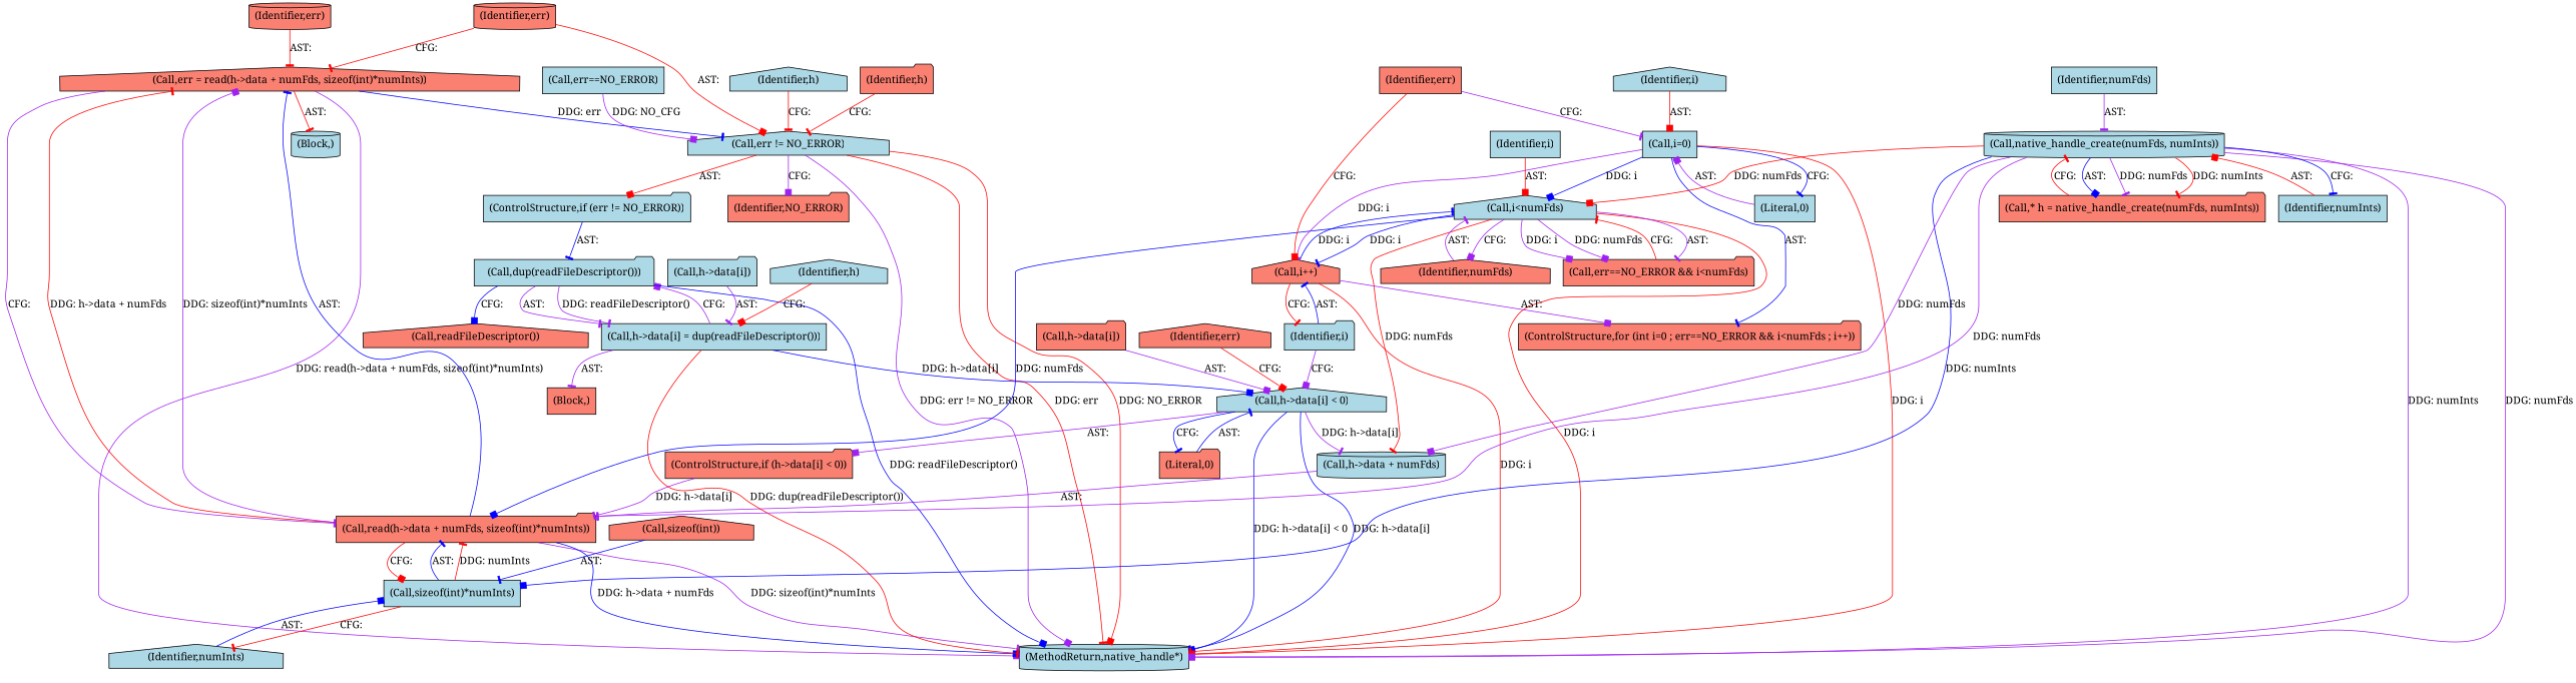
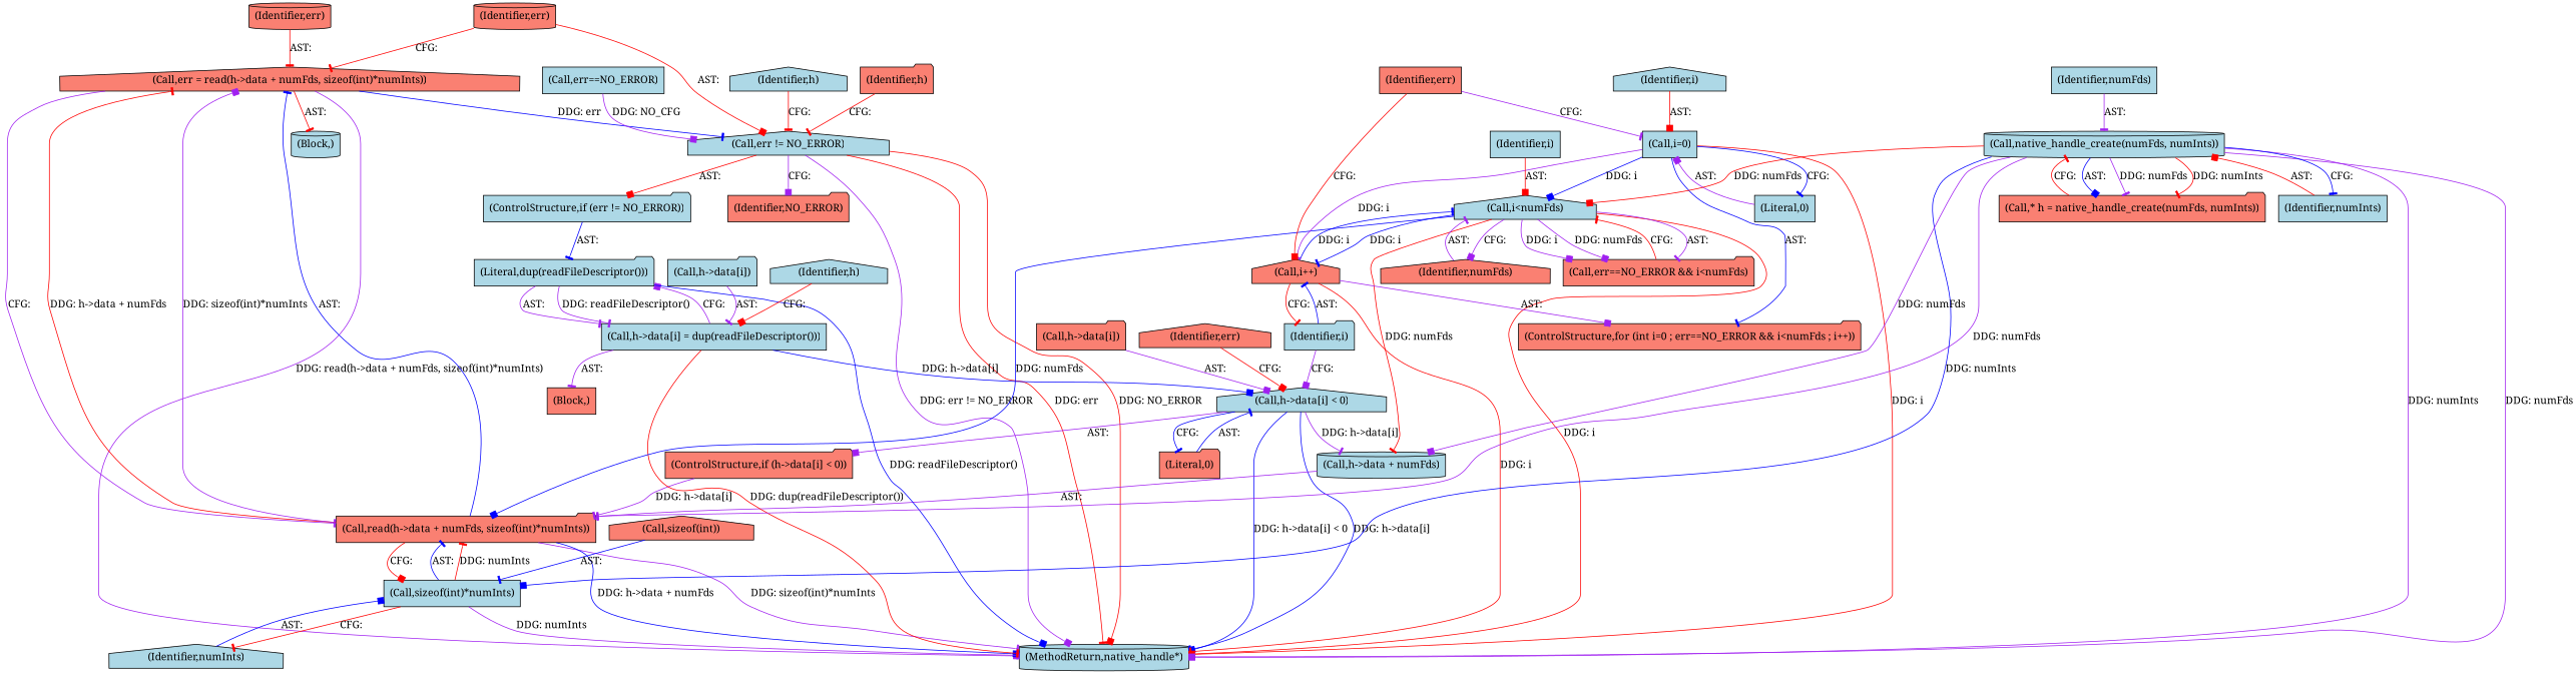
  digraph {
    fontname="Noto Serif"
    node [fillcolor=lightblue fontname="Noto Serif" shape=house style=filled]
    edge [arrowhead=tee color=purple fontname="Noto Serif"]
    n1 [fillcolor=salmon label="(Call,err = read(h->data + numFds, sizeof(int)*numInts))"]
    n2 [fillcolor=salmon label="(Call,read(h->data + numFds, sizeof(int)*numInts))" shape=folder]
    n3 [label="(Call,err != NO_ERROR)"]
    n4 [label="(Block,)" shape=cylinder]
    n5 [label="(MethodReturn,native_handle*)" shape=cylinder]
    n6 [label="(Call,sizeof(int)*numInts)" shape=box]
    n7 [label="(ControlStructure,if (err != NO_ERROR))" shape=folder]
    n8 [fillcolor=salmon label="(Identifier,NO_ERROR)" shape=folder]
    n9 [label="(Identifier,numInts)"]
    n10 [label="(Call,h->data[i] < 0)"]
    n11 [fillcolor=salmon label="(ControlStructure,if (h->data[i] < 0))" shape=folder]
    n12 [label="(Call,h->data + numFds)" shape=cylinder]
    n13 [fillcolor=salmon label="(Literal,0)" shape=folder]
    n14 [label="(Call,h->data[i] = dup(readFileDescriptor()))" shape=box]
-   n15 [label="(Call,dup(readFileDescriptor()))" shape=folder]
+   n15 [label="(Literal,dup(readFileDescriptor()))" shape=folder]
    n16 [fillcolor=salmon label="(Block,)" shape=box]
-   n17 [fillcolor=salmon label="(Call,readFileDescriptor())"]
    n18 [label="(Call,i<numFds)"]
    n19 [fillcolor=salmon label="(Call,i++)"]
    n20 [fillcolor=salmon label="(Identifier,numFds)"]
    n21 [fillcolor=salmon label="(Call,err==NO_ERROR && i<numFds)" shape=folder]
    n22 [fillcolor=salmon label="(ControlStructure,for (int i=0 ; err==NO_ERROR && i<numFds ; i++))" shape=folder]
    n23 [label="(Identifier,i)" shape=folder]
    n24 [label="(Call,i=0)" shape=box]
    n25 [label="(Literal,0)" shape=box]
    n26 [label="(Call,native_handle_create(numFds, numInts))" shape=cylinder]
    n27 [fillcolor=salmon label="(Call,* h = native_handle_create(numFds, numInts))" shape=folder]
    n28 [label="(Identifier,numInts)" shape=box]
    n29 [label="(Call,h->data[i])" shape=folder]
    n30 [label="(Identifier,i)"]
    n31 [label="(Identifier,h)"]
    n32 [label="(Identifier,h)"]
    n33 [label="(Identifier,numFds)" shape=box]
    n34 [fillcolor=salmon label="(Identifier,err)" shape=cylinder]
    n35 [fillcolor=salmon label="(Identifier,err)"]
    n36 [fillcolor=salmon label="(Call,sizeof(int))"]
    n37 [fillcolor=salmon label="(Identifier,h)" shape=folder]
    n38 [label="(Call,err==NO_ERROR)" shape=box]
    n39 [label="(Identifier,i)" shape=box]
    n40 [fillcolor=salmon label="(Identifier,err)" shape=cylinder]
    n41 [fillcolor=salmon label="(Identifier,err)" shape=box]
    n42 [fillcolor=salmon label="(Call,h->data[i])" shape=folder]
    n1 -> n2 [label="CFG: "]
    n1 -> n3 [color=blue label="DDG: err"]
    n1 -> n4 [color=red label="AST: "]
    n1 -> n5 [arrowhead=box label="DDG: read(h->data + numFds, sizeof(int)*numInts)"]
    n2 -> n1 [color=blue label="AST: "]
    n2 -> n1 [color=red label="DDG: h->data + numFds"]
    n2 -> n1 [arrowhead=box label="DDG: sizeof(int)*numInts"]
    n2 -> n5 [label="DDG: sizeof(int)*numInts"]
    n2 -> n5 [arrowhead=box color=blue label="DDG: h->data + numFds"]
    n2 -> n6 [arrowhead=box color=red label="CFG: "]
    n3 -> n5 [arrowhead=box color=red label="DDG: NO_ERROR"]
    n3 -> n5 [arrowhead=box label="DDG: err != NO_ERROR"]
    n3 -> n5 [color=red label="DDG: err"]
    n3 -> n7 [arrowhead=box color=red label="AST: "]
    n3 -> n8 [arrowhead=box label="CFG: "]
    n6 -> n2 [color=blue label="AST: "]
    n6 -> n2 [color=red label="DDG: numInts"]
+   n6 -> n5 [label="DDG: numInts"]
    n6 -> n9 [color=red label="CFG: "]
    n7 -> n15 [color=blue label="AST: "]
    n9 -> n6 [arrowhead=box color=blue label="AST: "]
    n10 -> n5 [arrowhead=box color=blue label="DDG: h->data[i] < 0"]
    n10 -> n5 [color=blue label="DDG: h->data[i]"]
    n10 -> n11 [arrowhead=box label="AST: "]
    n10 -> n12 [label="DDG: h->data[i]"]
    n10 -> n13 [color=blue label="CFG: "]
    n11 -> n2 [label="DDG: h->data[i]"]
    n12 -> n2 [label="AST: "]
    n13 -> n10 [color=blue label="AST: "]
    n14 -> n5 [color=red label="DDG: dup(readFileDescriptor())"]
    n14 -> n10 [arrowhead=box color=blue label="DDG: h->data[i]"]
    n14 -> n15 [arrowhead=box label="CFG: "]
    n14 -> n16 [label="AST: "]
    n15 -> n5 [arrowhead=box color=blue label="DDG: readFileDescriptor()"]
    n15 -> n14 [label="AST: "]
    n15 -> n14 [label="DDG: readFileDescriptor()"]
-   n15 -> n17 [arrowhead=box color=blue label="CFG: "]
    n18 -> n2 [arrowhead=box color=blue label="DDG: numFds"]
    n18 -> n5 [arrowhead=box color=red label="DDG: i"]
    n18 -> n12 [color=red label="DDG: numFds"]
    n18 -> n19 [color=blue label="DDG: i"]
    n18 -> n20 [arrowhead=box label="CFG: "]
    n18 -> n21 [label="AST: "]
    n18 -> n21 [arrowhead=box label="DDG: i"]
    n18 -> n21 [arrowhead=box label="DDG: numFds"]
    n19 -> n5 [color=red label="DDG: i"]
    n19 -> n18 [color=blue label="DDG: i"]
    n19 -> n22 [arrowhead=box label="AST: "]
    n19 -> n23 [color=red label="CFG: "]
    n20 -> n18 [label="AST: "]
    n21 -> n18 [color=red label="CFG: "]
    n23 -> n10 [arrowhead=box label="CFG: "]
    n23 -> n19 [color=blue label="AST: "]
    n24 -> n5 [color=red label="DDG: i"]
    n24 -> n18 [arrowhead=box color=blue label="DDG: i"]
    n24 -> n19 [label="DDG: i"]
    n24 -> n22 [color=blue label="AST: "]
    n24 -> n25 [color=blue label="CFG: "]
    n25 -> n24 [arrowhead=box label="AST: "]
    n26 -> n2 [label="DDG: numFds"]
    n26 -> n5 [arrowhead=box label="DDG: numInts"]
    n26 -> n5 [arrowhead=box label="DDG: numFds"]
    n26 -> n6 [arrowhead=box color=blue label="DDG: numInts"]
    n26 -> n12 [arrowhead=box label="DDG: numFds"]
    n26 -> n18 [arrowhead=box color=red label="DDG: numFds"]
    n26 -> n27 [arrowhead=box color=blue label="AST: "]
    n26 -> n27 [label="DDG: numFds"]
    n26 -> n27 [color=red label="DDG: numInts"]
    n26 -> n28 [color=blue label="CFG: "]
    n27 -> n26 [color=red label="CFG: "]
    n28 -> n26 [arrowhead=box color=red label="AST: "]
    n29 -> n14 [label="AST: "]
    n30 -> n24 [arrowhead=box color=red label="AST: "]
    n31 -> n3 [color=red label="CFG: "]
    n32 -> n14 [arrowhead=box color=red label="CFG: "]
    n33 -> n26 [label="AST: "]
    n34 -> n1 [color=red label="AST: "]
    n35 -> n10 [arrowhead=box color=red label="CFG: "]
    n36 -> n6 [color=blue label="AST: "]
    n37 -> n3 [color=red label="CFG: "]
    n38 -> n3 [arrowhead=box label="DDG: NO_CFG"]
    n39 -> n18 [arrowhead=box color=red label="AST: "]
    n40 -> n1 [color=red label="CFG: "]
    n40 -> n3 [arrowhead=box color=red label="AST: "]
    n41 -> n19 [arrowhead=box color=red label="CFG: "]
    n41 -> n24 [label="CFG: "]
    n42 -> n10 [arrowhead=box label="AST: "]
  }
